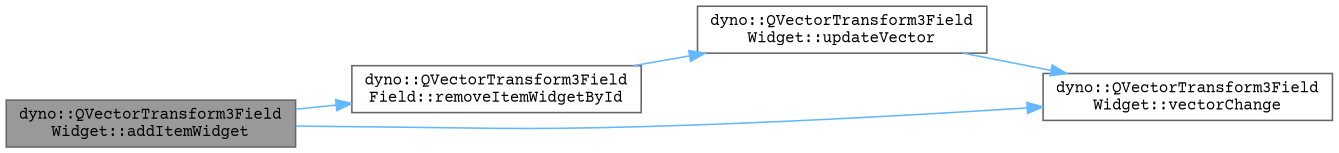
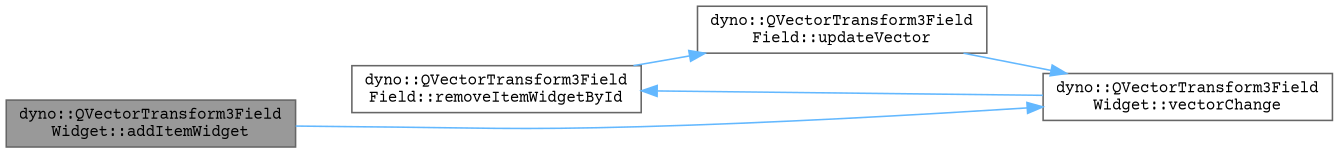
  digraph {
    fontname="Courier Prime"
    rankdir=LR
    node [color=grey40 fillcolor=white fontname="Courier Prime" fontsize=10 shape=box style=filled]
    edge [color=steelblue1 fontname="Courier Prime" fontsize=10 labelfontname=Helvetica labelfontsize=10 style=solid]
    n1 [color=gray40 fillcolor=grey60 fontcolor=black height=0.2 label="dyno::QVectorTransform3Field\lWidget::addItemWidget" width=0.4]
    n2 [height=0.2 label="dyno::QVectorTransform3Field\lField::removeItemWidgetById" width=0.4]
    n3 [height=0.2 label="dyno::QVectorTransform3Field\lWidget::vectorChange" width=0.4]
-   n4 [height=0.2 label="dyno::QVectorTransform3Field\lWidget::updateVector" width=0.4]
-   n1 -> n2
+   n4 [height=0.2 label="dyno::QVectorTransform3Field\lField::updateVector" width=0.4]
+   n3 -> n2
    n1 -> n3
    n2 -> n4
    n4 -> n3
  }
